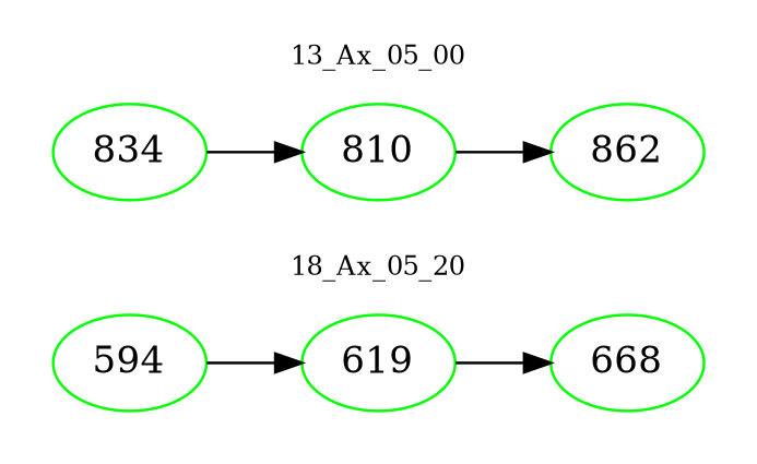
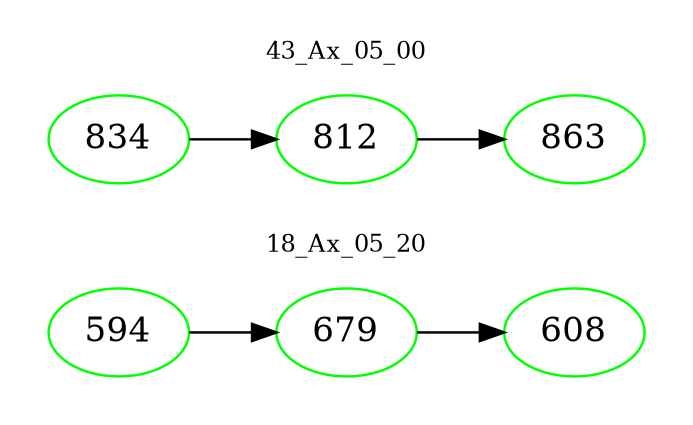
  digraph {
    rankdir=LR
    node [color=green]
    edge [color=black]
    n1 [label=594]
-   n2 [label=619]
-   n3 [label=668]
+   n2 [label=679]
+   n3 [label=608]
    n4 [label=834]
-   n5 [label=810]
-   n6 [label=862]
+   n5 [label=812]
+   n6 [label=863]
    subgraph cluster_1 {
      color=white
      fontsize=10
      label="18_Ax_05_20"
      n1
      n2
      n3
    }
    subgraph cluster_2 {
      color=white
      fontsize=10
-     label="13_Ax_05_00"
+     label="43_Ax_05_00"
      n4
      n5
      n6
    }
    n1 -> n2
    n2 -> n3
    n4 -> n5
    n5 -> n6
  }
